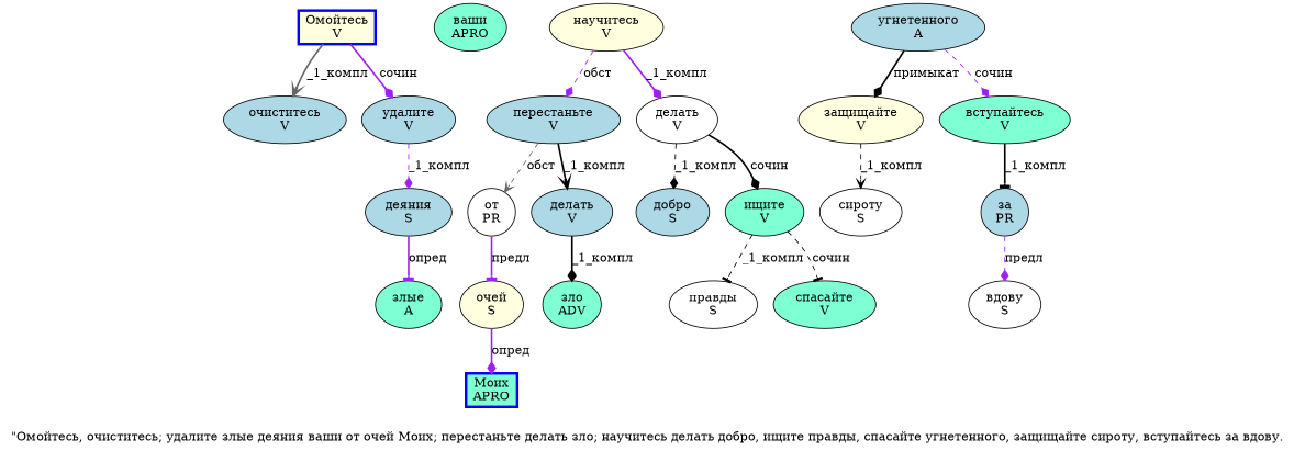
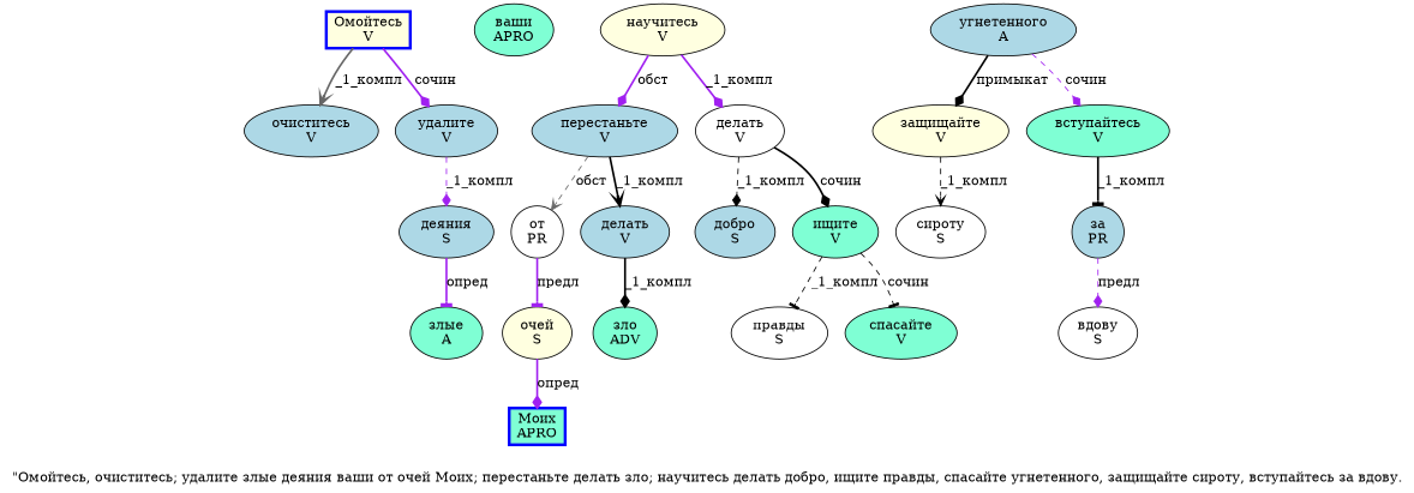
  digraph {
    label="\"Омойтесь, очиститесь; удалите злые деяния ваши от очей Моих; перестаньте делать зло; научитесь делать добро, ищите правды, спасайте угнетенного, защищайте сироту, вступайтесь за вдову."
    node [fillcolor=lightblue penwidth=1 shape=ellipse style=filled]
    edge [arrowhead=diamond color=purple style=bold]
    n1 [color=blue fillcolor=lightyellow label="Омойтесь\nV" penwidth=3 shape=box]
    n2 [label="очиститесь\nV"]
    n3 [label="удалите\nV"]
    n4 [label="деяния\nS"]
    n5 [fillcolor=aquamarine label="злые\nA"]
    n6 [fillcolor=aquamarine label="ваши\nAPRO"]
    n7 [fillcolor=white label="от\nPR"]
    n8 [fillcolor=lightyellow label="очей\nS"]
    n9 [color=blue fillcolor=aquamarine label="Моих\nAPRO" penwidth=3 shape=box]
    n10 [label="перестаньте\nV"]
    n11 [label="делать\nV"]
    n12 [fillcolor=aquamarine label="зло\nADV"]
    n13 [fillcolor=lightyellow label="научитесь\nV"]
    n14 [fillcolor=white label="делать\nV"]
    n15 [label="добро\nS"]
    n16 [fillcolor=aquamarine label="ищите\nV"]
    n17 [fillcolor=white label="правды\nS"]
    n18 [fillcolor=aquamarine label="спасайте\nV"]
    n19 [label="угнетенного\nA"]
    n20 [fillcolor=lightyellow label="защищайте\nV"]
    n21 [fillcolor=aquamarine label="вступайтесь\nV"]
    n22 [fillcolor=white label="сироту\nS"]
    n23 [label="за\nPR"]
    n24 [fillcolor=white label="вдову\nS"]
    n1 -> n2 [arrowhead=vee color=gray40 label="_1_компл"]
    n1 -> n3 [label="сочин"]
    n3 -> n4 [label="_1_компл" style=dashed]
    n4 -> n5 [arrowhead=tee label="опред"]
    n7 -> n8 [arrowhead=tee label="предл"]
    n8 -> n9 [label="опред"]
    n10 -> n7 [arrowhead=vee color=gray40 label="обст" style=dashed]
    n10 -> n11 [arrowhead=vee color=black label="_1_компл"]
    n11 -> n12 [color=black label="_1_компл"]
-   n13 -> n10 [label="обст" style=dashed]
+   n13 -> n10 [label="обст"]
    n13 -> n14 [label="_1_компл"]
    n14 -> n15 [color=black label="_1_компл" style=dashed]
    n14 -> n16 [color=black label="сочин"]
    n16 -> n17 [arrowhead=tee color=black label="_1_компл" style=dashed]
    n16 -> n18 [arrowhead=tee color=black label="сочин" style=dashed]
    n19 -> n20 [color=black label="примыкат"]
    n19 -> n21 [label="сочин" style=dashed]
    n20 -> n22 [arrowhead=vee color=black label="_1_компл" style=dashed]
    n21 -> n23 [arrowhead=tee color=black label="_1_компл"]
    n23 -> n24 [label="предл" style=dashed]
  }
